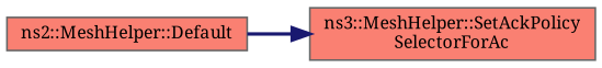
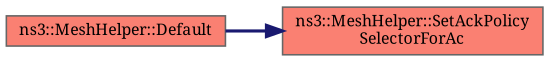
  digraph {
    rankdir=RL
    fontname="Noto Serif"
    node [color=gray40 fillcolor=salmon fontname="Noto Serif" fontsize=10 shape=record style=filled]
    n1 [fontcolor=black height=0.2 label="ns3::MeshHelper::SetAckPolicy\lSelectorForAc" width=0.4]
-   n2 [height=0.2 label="ns2::MeshHelper::Default" width=0.4]
+   n2 [height=0.2 label="ns3::MeshHelper::Default" width=0.4]
    n1 -> n2 [color=midnightblue dir=back fontname="Noto Serif" fontsize=10 labelfontname=Helvetica labelfontsize=10 style=bold]
  }
